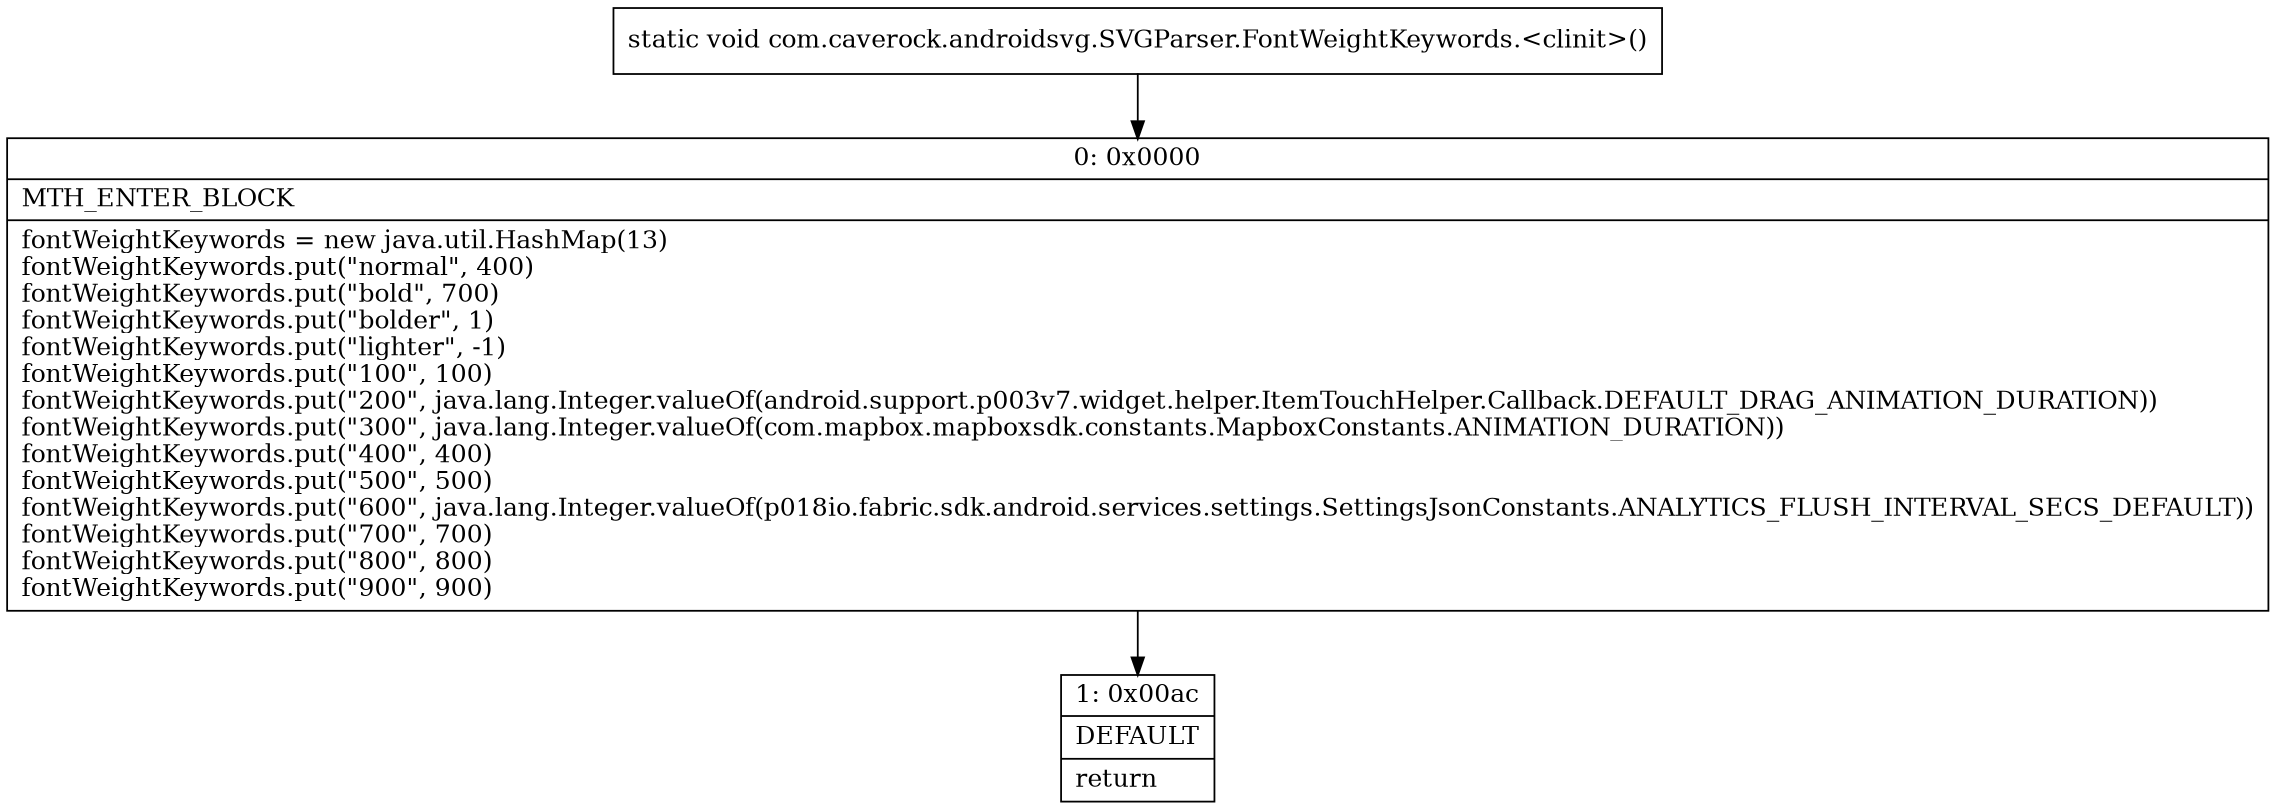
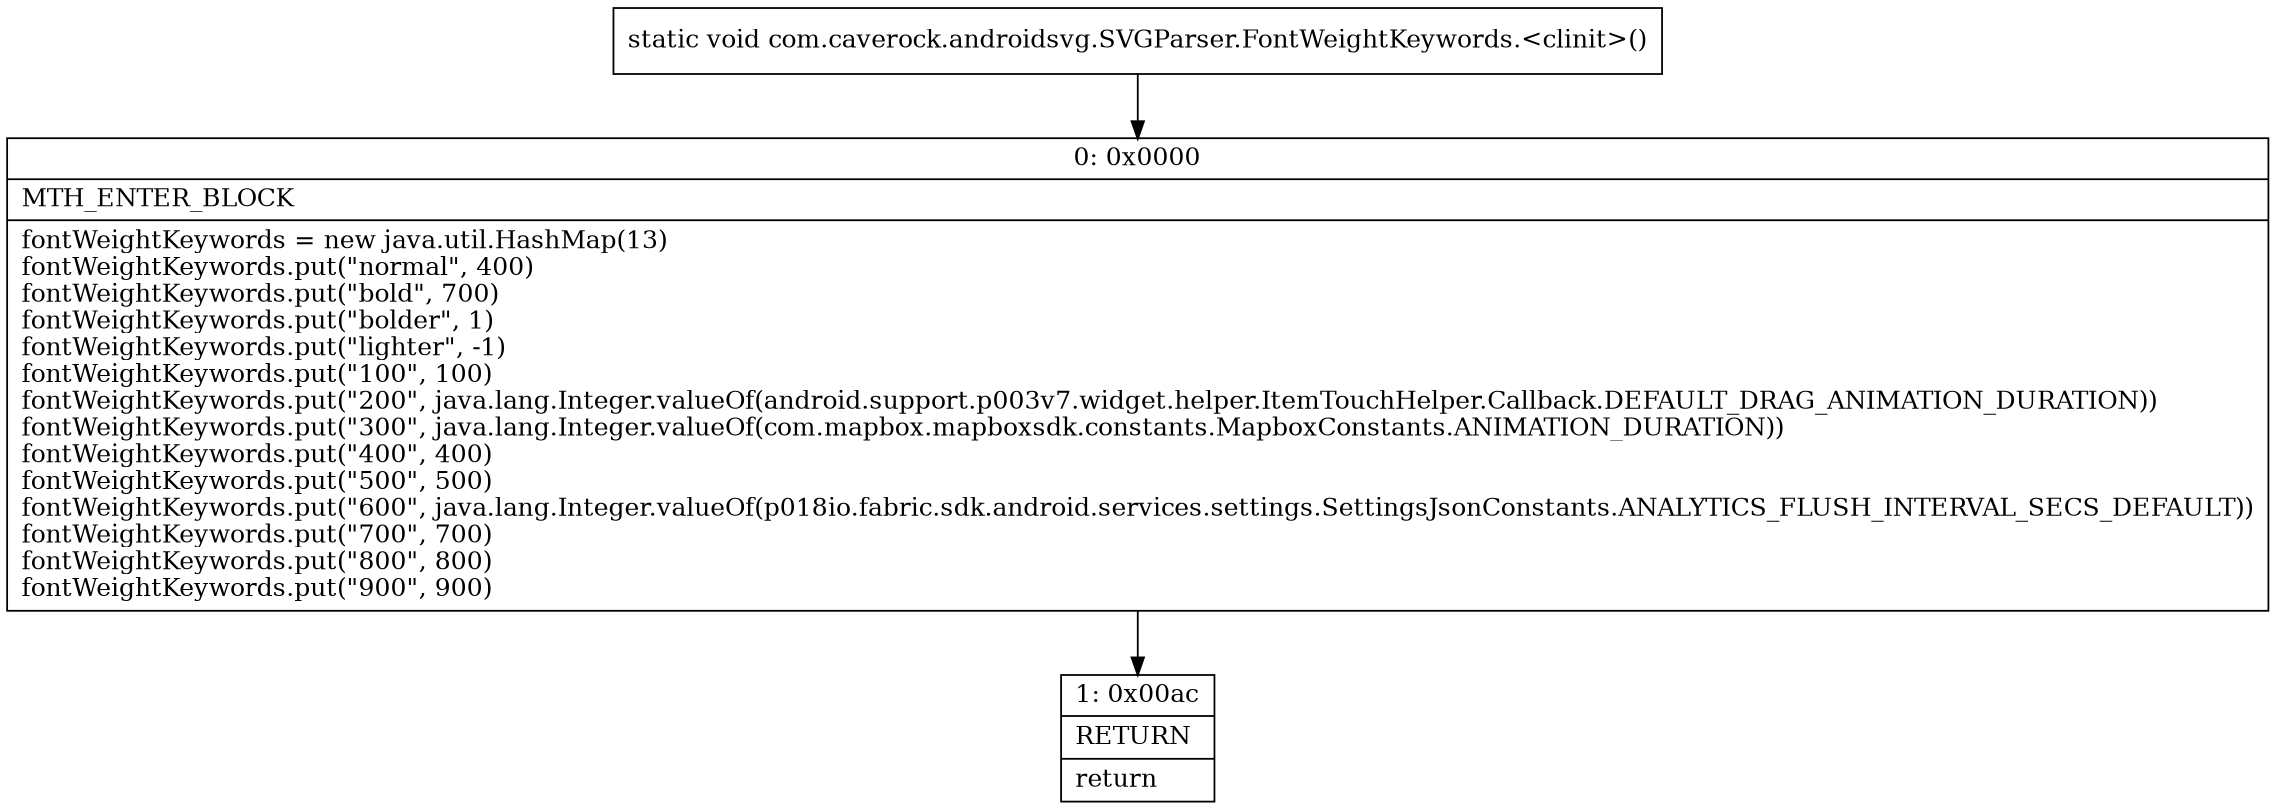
  digraph {
    node [shape=record]
    n1 [label="{0\:\ 0x0000|MTH_ENTER_BLOCK\l|fontWeightKeywords = new java.util.HashMap(13)\lfontWeightKeywords.put(\"normal\", 400)\lfontWeightKeywords.put(\"bold\", 700)\lfontWeightKeywords.put(\"bolder\", 1)\lfontWeightKeywords.put(\"lighter\", \-1)\lfontWeightKeywords.put(\"100\", 100)\lfontWeightKeywords.put(\"200\", java.lang.Integer.valueOf(android.support.p003v7.widget.helper.ItemTouchHelper.Callback.DEFAULT_DRAG_ANIMATION_DURATION))\lfontWeightKeywords.put(\"300\", java.lang.Integer.valueOf(com.mapbox.mapboxsdk.constants.MapboxConstants.ANIMATION_DURATION))\lfontWeightKeywords.put(\"400\", 400)\lfontWeightKeywords.put(\"500\", 500)\lfontWeightKeywords.put(\"600\", java.lang.Integer.valueOf(p018io.fabric.sdk.android.services.settings.SettingsJsonConstants.ANALYTICS_FLUSH_INTERVAL_SECS_DEFAULT))\lfontWeightKeywords.put(\"700\", 700)\lfontWeightKeywords.put(\"800\", 800)\lfontWeightKeywords.put(\"900\", 900)\l}"]
-   n2 [label="{1\:\ 0x00ac|DEFAULT\l|return\l}"]
+   n2 [label="{1\:\ 0x00ac|RETURN\l|return\l}"]
    n3 [label="{static void com.caverock.androidsvg.SVGParser.FontWeightKeywords.\<clinit\>() }"]
    n1 -> n2
    n3 -> n1
  }
